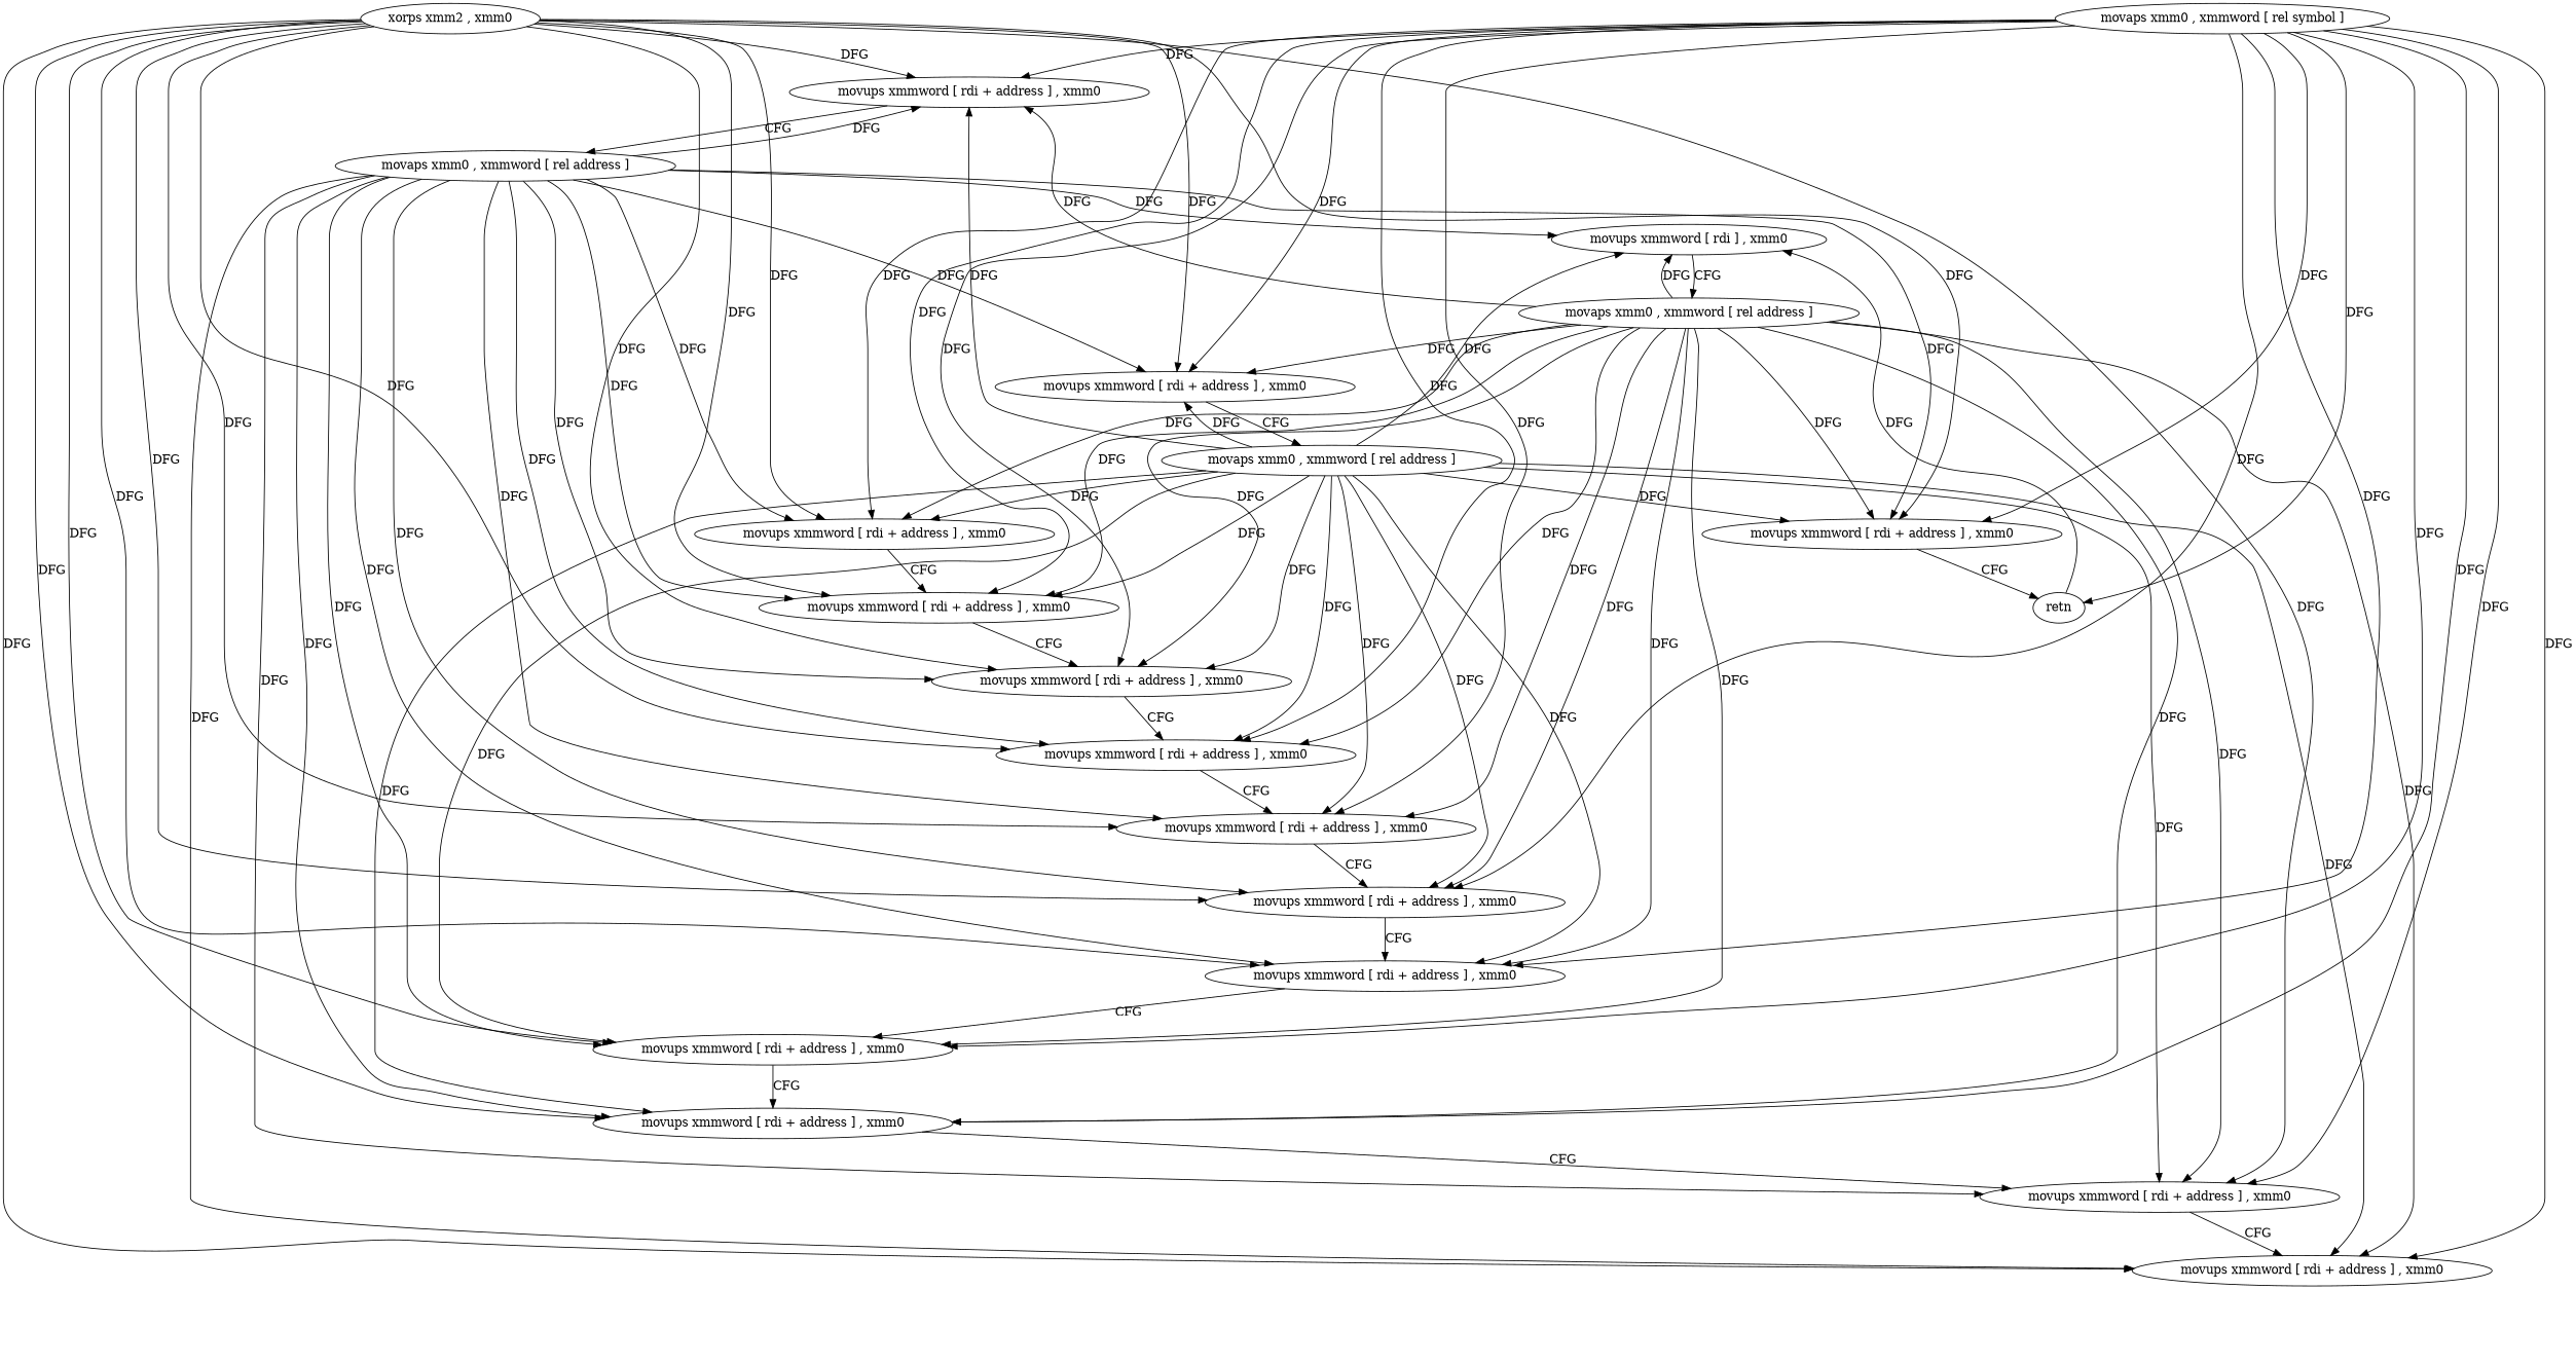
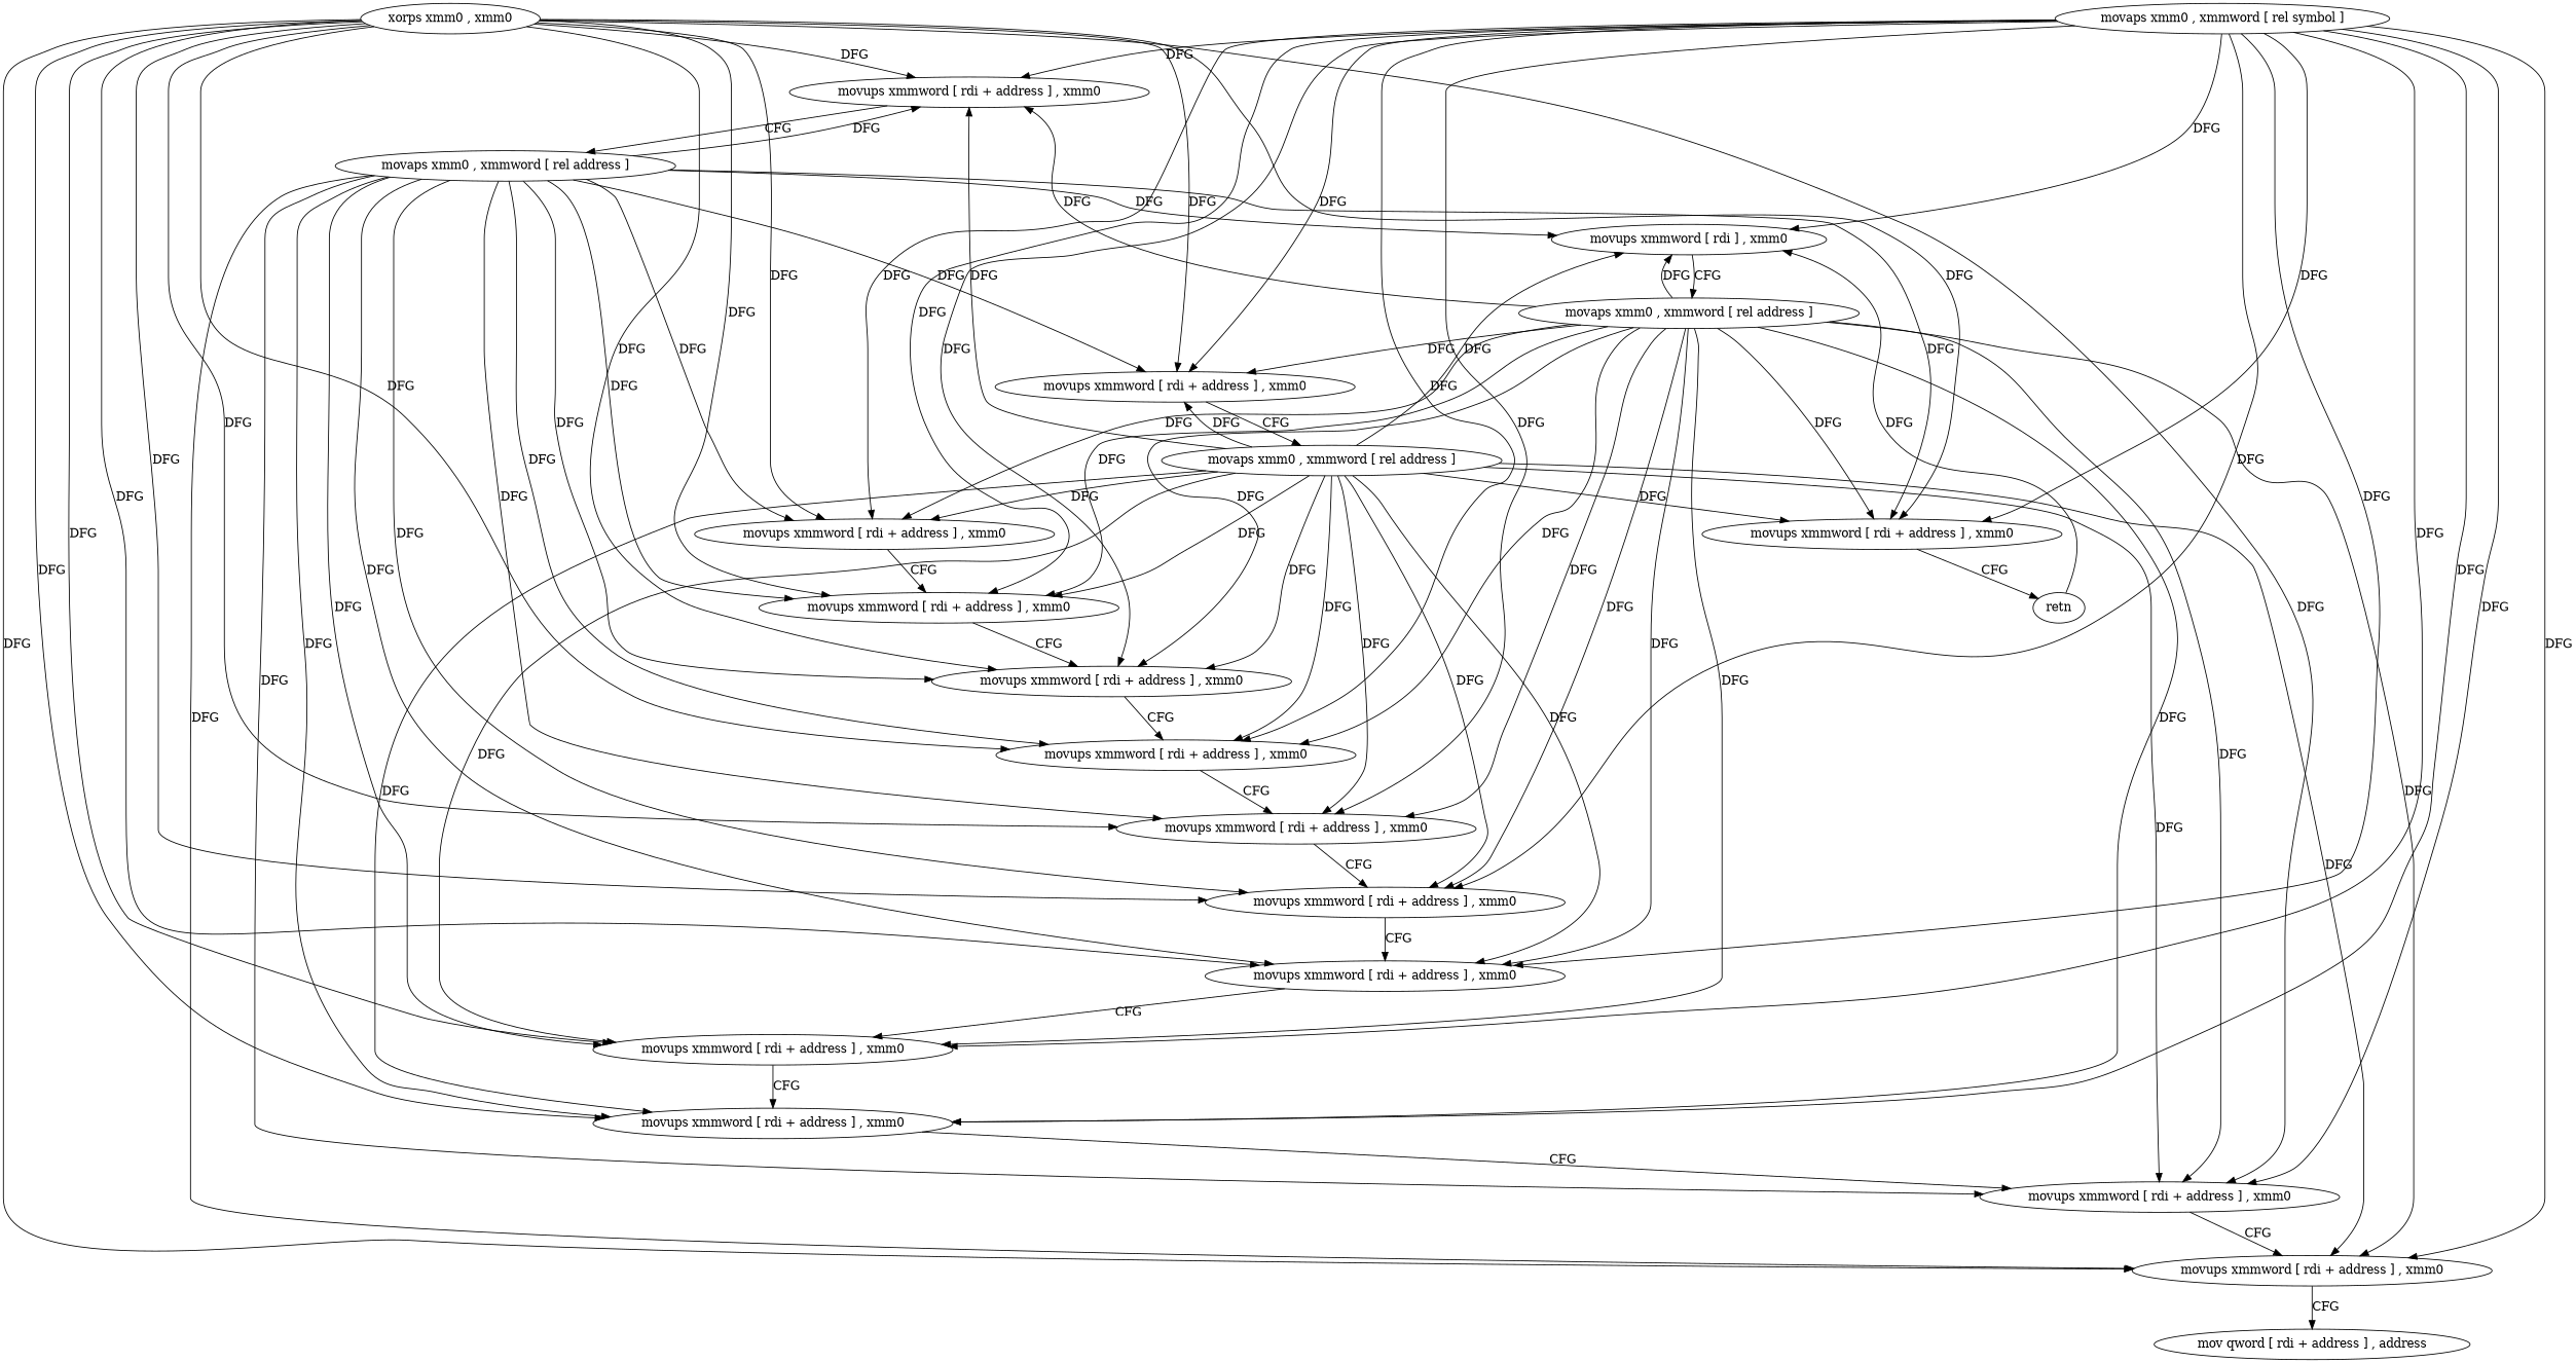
  digraph {
-   n1 [label="xorps xmm2 , xmm0"]
+   n1 [label="xorps xmm0 , xmm0"]
    n2 [label="movups xmmword [ rdi + address ] , xmm0"]
    n3 [label="movups xmmword [ rdi + address ] , xmm0"]
    n4 [label="movups xmmword [ rdi + address ] , xmm0"]
    n5 [label="movups xmmword [ rdi + address ] , xmm0"]
    n6 [label="movups xmmword [ rdi + address ] , xmm0"]
    n7 [label="movups xmmword [ rdi + address ] , xmm0"]
    n8 [label="movups xmmword [ rdi + address ] , xmm0"]
    n9 [label="movups xmmword [ rdi + address ] , xmm0"]
    n10 [label="movups xmmword [ rdi + address ] , xmm0"]
    n11 [label="movups xmmword [ rdi + address ] , xmm0"]
    n12 [label="movups xmmword [ rdi + address ] , xmm0"]
    n13 [label="movups xmmword [ rdi + address ] , xmm0"]
    n14 [label="movups xmmword [ rdi + address ] , xmm0"]
    n15 [label="movups xmmword [ rdi + address ] , xmm0"]
+   n16 [label="mov qword [ rdi + address ] , address"]
    n17 [label="movups xmmword [ rdi ] , xmm0"]
    n18 [label="movaps xmm0 , xmmword [ rel address ]"]
    n19 [label="movaps xmm0 , xmmword [ rel address ]"]
    n20 [label="movaps xmm0 , xmmword [ rel address ]"]
    n21 [label=retn]
    n22 [label="movaps xmm0 , xmmword [ rel symbol ]"]
    n1 -> n2 [label=DFG]
    n1 -> n3 [label=DFG]
    n1 -> n4 [label=DFG]
    n1 -> n5 [label=DFG]
    n1 -> n6 [label=DFG]
    n1 -> n7 [label=DFG]
    n1 -> n8 [label=DFG]
    n1 -> n9 [label=DFG]
    n1 -> n10 [label=DFG]
    n1 -> n11 [label=DFG]
    n1 -> n12 [label=DFG]
    n1 -> n13 [label=DFG]
    n1 -> n14 [label=DFG]
    n1 -> n15 [label=DFG]
    n2 -> n3 [label=CFG]
    n3 -> n4 [label=CFG]
    n4 -> n5 [label=CFG]
    n5 -> n6 [label=CFG]
    n6 -> n7 [label=CFG]
    n7 -> n8 [label=CFG]
    n8 -> n9 [label=CFG]
    n9 -> n10 [label=CFG]
    n10 -> n11 [label=CFG]
    n11 -> n12 [label=CFG]
+   n12 -> n16 [label=CFG]
    n13 -> n19 [label=CFG]
    n14 -> n20 [label=CFG]
    n15 -> n21 [label=CFG]
    n17 -> n18 [label=CFG]
    n18 -> n2 [label=DFG]
    n18 -> n3 [label=DFG]
    n18 -> n4 [label=DFG]
    n18 -> n5 [label=DFG]
    n18 -> n6 [label=DFG]
    n18 -> n7 [label=DFG]
    n18 -> n8 [label=DFG]
    n18 -> n9 [label=DFG]
    n18 -> n10 [label=DFG]
    n18 -> n11 [label=DFG]
    n18 -> n12 [label=DFG]
    n18 -> n13 [label=DFG]
    n18 -> n14 [label=DFG]
    n18 -> n15 [label=DFG]
    n18 -> n17 [label=DFG]
    n19 -> n2 [label=DFG]
    n19 -> n3 [label=DFG]
    n19 -> n4 [label=DFG]
    n19 -> n5 [label=DFG]
    n19 -> n6 [label=DFG]
    n19 -> n7 [label=DFG]
    n19 -> n8 [label=DFG]
    n19 -> n9 [label=DFG]
    n19 -> n10 [label=DFG]
    n19 -> n11 [label=DFG]
    n19 -> n12 [label=DFG]
    n19 -> n13 [label=DFG]
    n19 -> n14 [label=DFG]
    n19 -> n15 [label=DFG]
    n19 -> n17 [label=DFG]
    n20 -> n2 [label=DFG]
    n20 -> n3 [label=DFG]
    n20 -> n4 [label=DFG]
    n20 -> n5 [label=DFG]
    n20 -> n6 [label=DFG]
    n20 -> n7 [label=DFG]
    n20 -> n8 [label=DFG]
    n20 -> n9 [label=DFG]
    n20 -> n10 [label=DFG]
    n20 -> n11 [label=DFG]
    n20 -> n12 [label=DFG]
    n20 -> n13 [label=DFG]
    n20 -> n14 [label=DFG]
    n20 -> n15 [label=DFG]
    n20 -> n17 [label=DFG]
    n21 -> n17 [label=DFG]
    n22 -> n2 [label=DFG]
    n22 -> n3 [label=DFG]
    n22 -> n4 [label=DFG]
    n22 -> n5 [label=DFG]
    n22 -> n6 [label=DFG]
    n22 -> n7 [label=DFG]
    n22 -> n8 [label=DFG]
    n22 -> n9 [label=DFG]
    n22 -> n10 [label=DFG]
    n22 -> n11 [label=DFG]
    n22 -> n12 [label=DFG]
    n22 -> n13 [label=DFG]
    n22 -> n14 [label=DFG]
    n22 -> n15 [label=DFG]
-   n22 -> n21 [label=DFG]
+   n22 -> n17 [label=DFG]
  }
